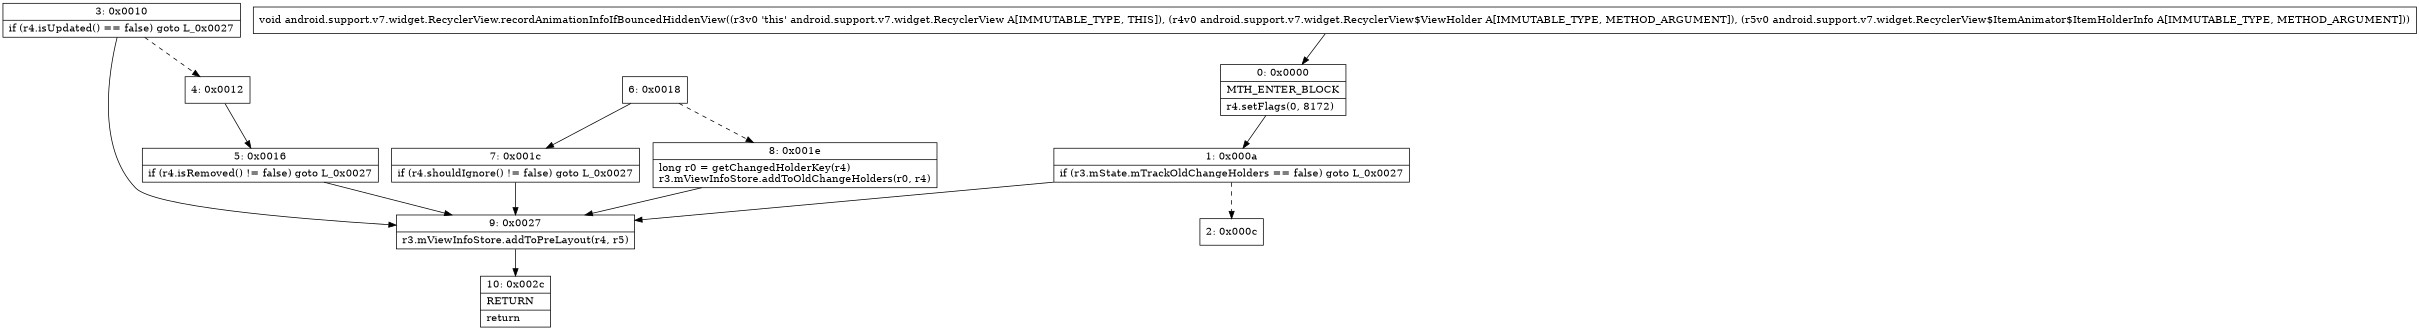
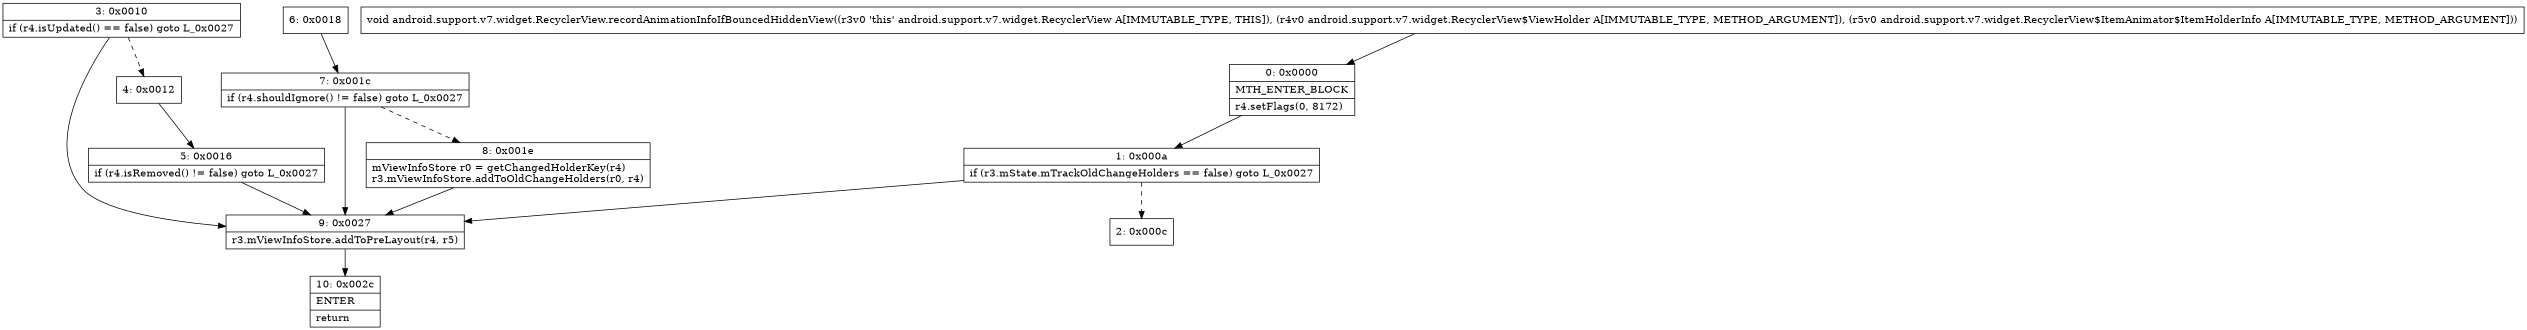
  digraph {
    node [shape=record]
    n1 [label="{0\:\ 0x0000|MTH_ENTER_BLOCK\l|r4.setFlags(0, 8172)\l}"]
    n2 [label="{1\:\ 0x000a|if (r3.mState.mTrackOldChangeHolders == false) goto L_0x0027\l}"]
    n3 [label="{2\:\ 0x000c}"]
    n4 [label="{9\:\ 0x0027|r3.mViewInfoStore.addToPreLayout(r4, r5)\l}"]
-   n5 [label="{10\:\ 0x002c|RETURN\l|return\l}"]
+   n5 [label="{10\:\ 0x002c|ENTER\l|return\l}"]
    n6 [label="{3\:\ 0x0010|if (r4.isUpdated() == false) goto L_0x0027\l}"]
    n7 [label="{4\:\ 0x0012}"]
    n8 [label="{5\:\ 0x0016|if (r4.isRemoved() != false) goto L_0x0027\l}"]
    n9 [label="{6\:\ 0x0018}"]
    n10 [label="{7\:\ 0x001c|if (r4.shouldIgnore() != false) goto L_0x0027\l}"]
-   n11 [label="{8\:\ 0x001e|long r0 = getChangedHolderKey(r4)\lr3.mViewInfoStore.addToOldChangeHolders(r0, r4)\l}"]
+   n11 [label="{8\:\ 0x001e|mViewInfoStore r0 = getChangedHolderKey(r4)\lr3.mViewInfoStore.addToOldChangeHolders(r0, r4)\l}"]
    n12 [label="{void android.support.v7.widget.RecyclerView.recordAnimationInfoIfBouncedHiddenView((r3v0 'this' android.support.v7.widget.RecyclerView A[IMMUTABLE_TYPE, THIS]), (r4v0 android.support.v7.widget.RecyclerView$ViewHolder A[IMMUTABLE_TYPE, METHOD_ARGUMENT]), (r5v0 android.support.v7.widget.RecyclerView$ItemAnimator$ItemHolderInfo A[IMMUTABLE_TYPE, METHOD_ARGUMENT])) }"]
    n1 -> n2
    n2 -> n3 [style=dashed]
    n2 -> n4
    n4 -> n5
    n6 -> n4
    n6 -> n7 [style=dashed]
    n7 -> n8
    n8 -> n4
    n9 -> n10
    n10 -> n4
-   n9 -> n11 [style=dashed]
+   n10 -> n11 [style=dashed]
    n11 -> n4
    n12 -> n1
  }
